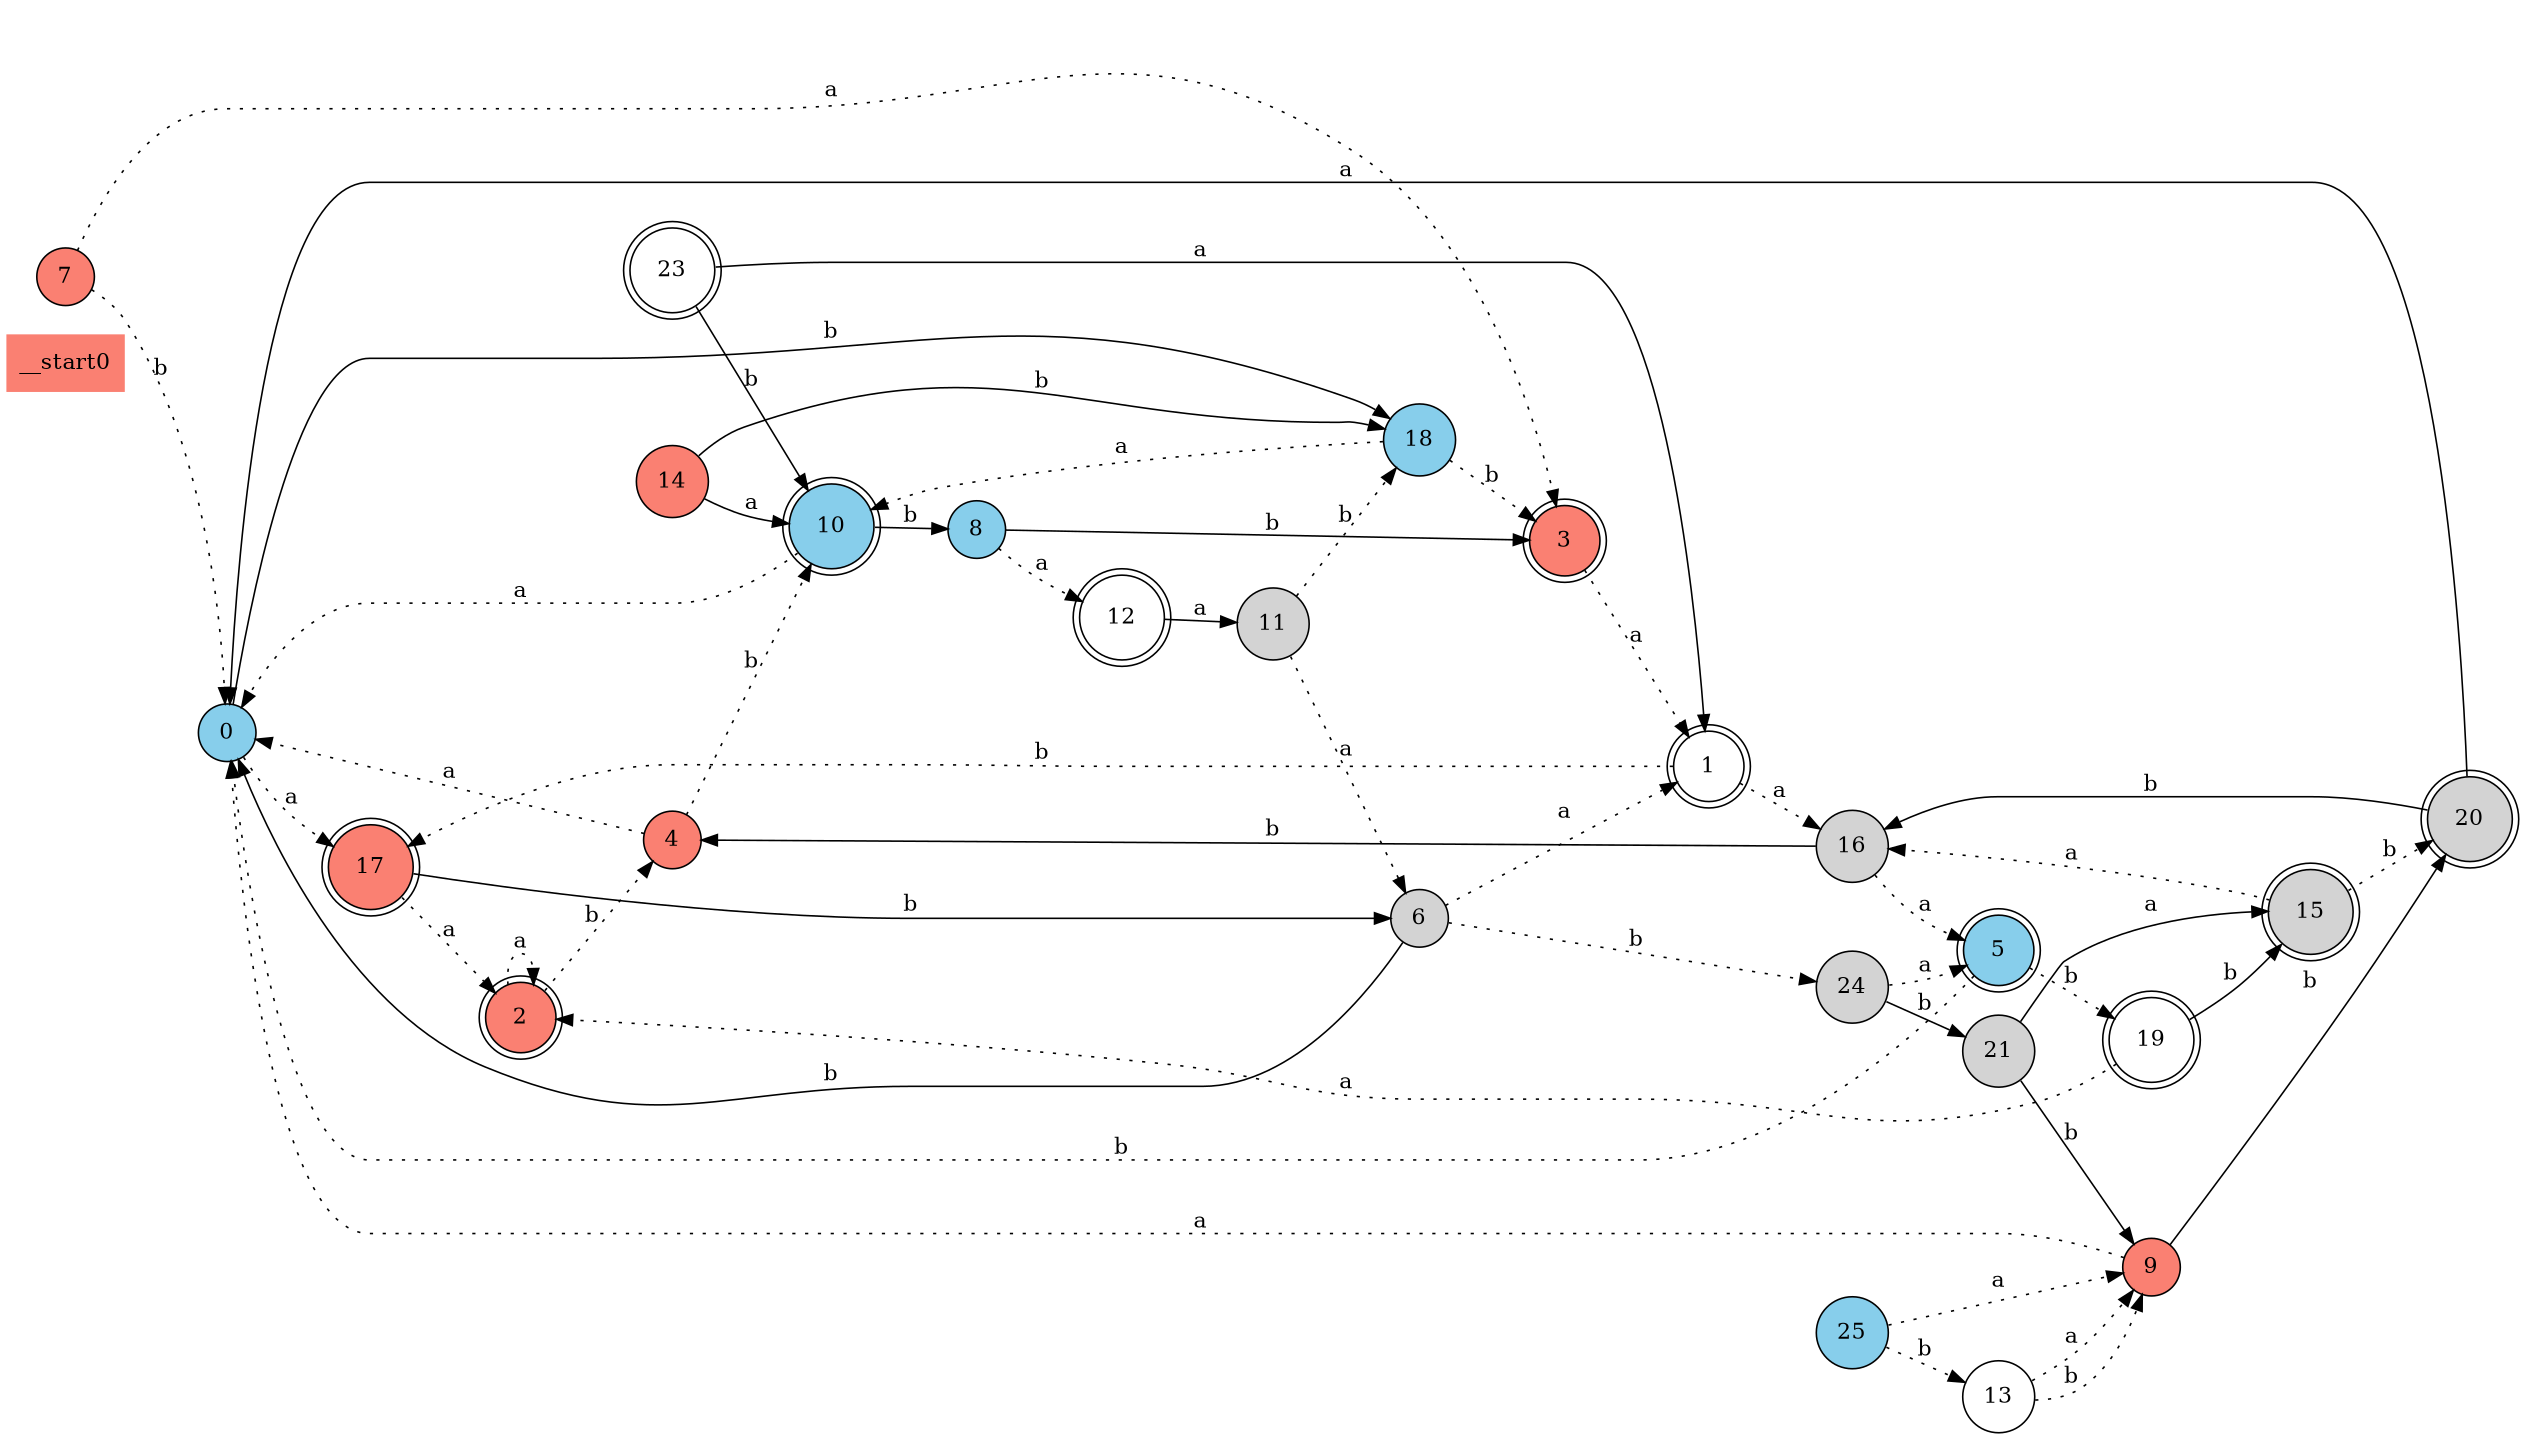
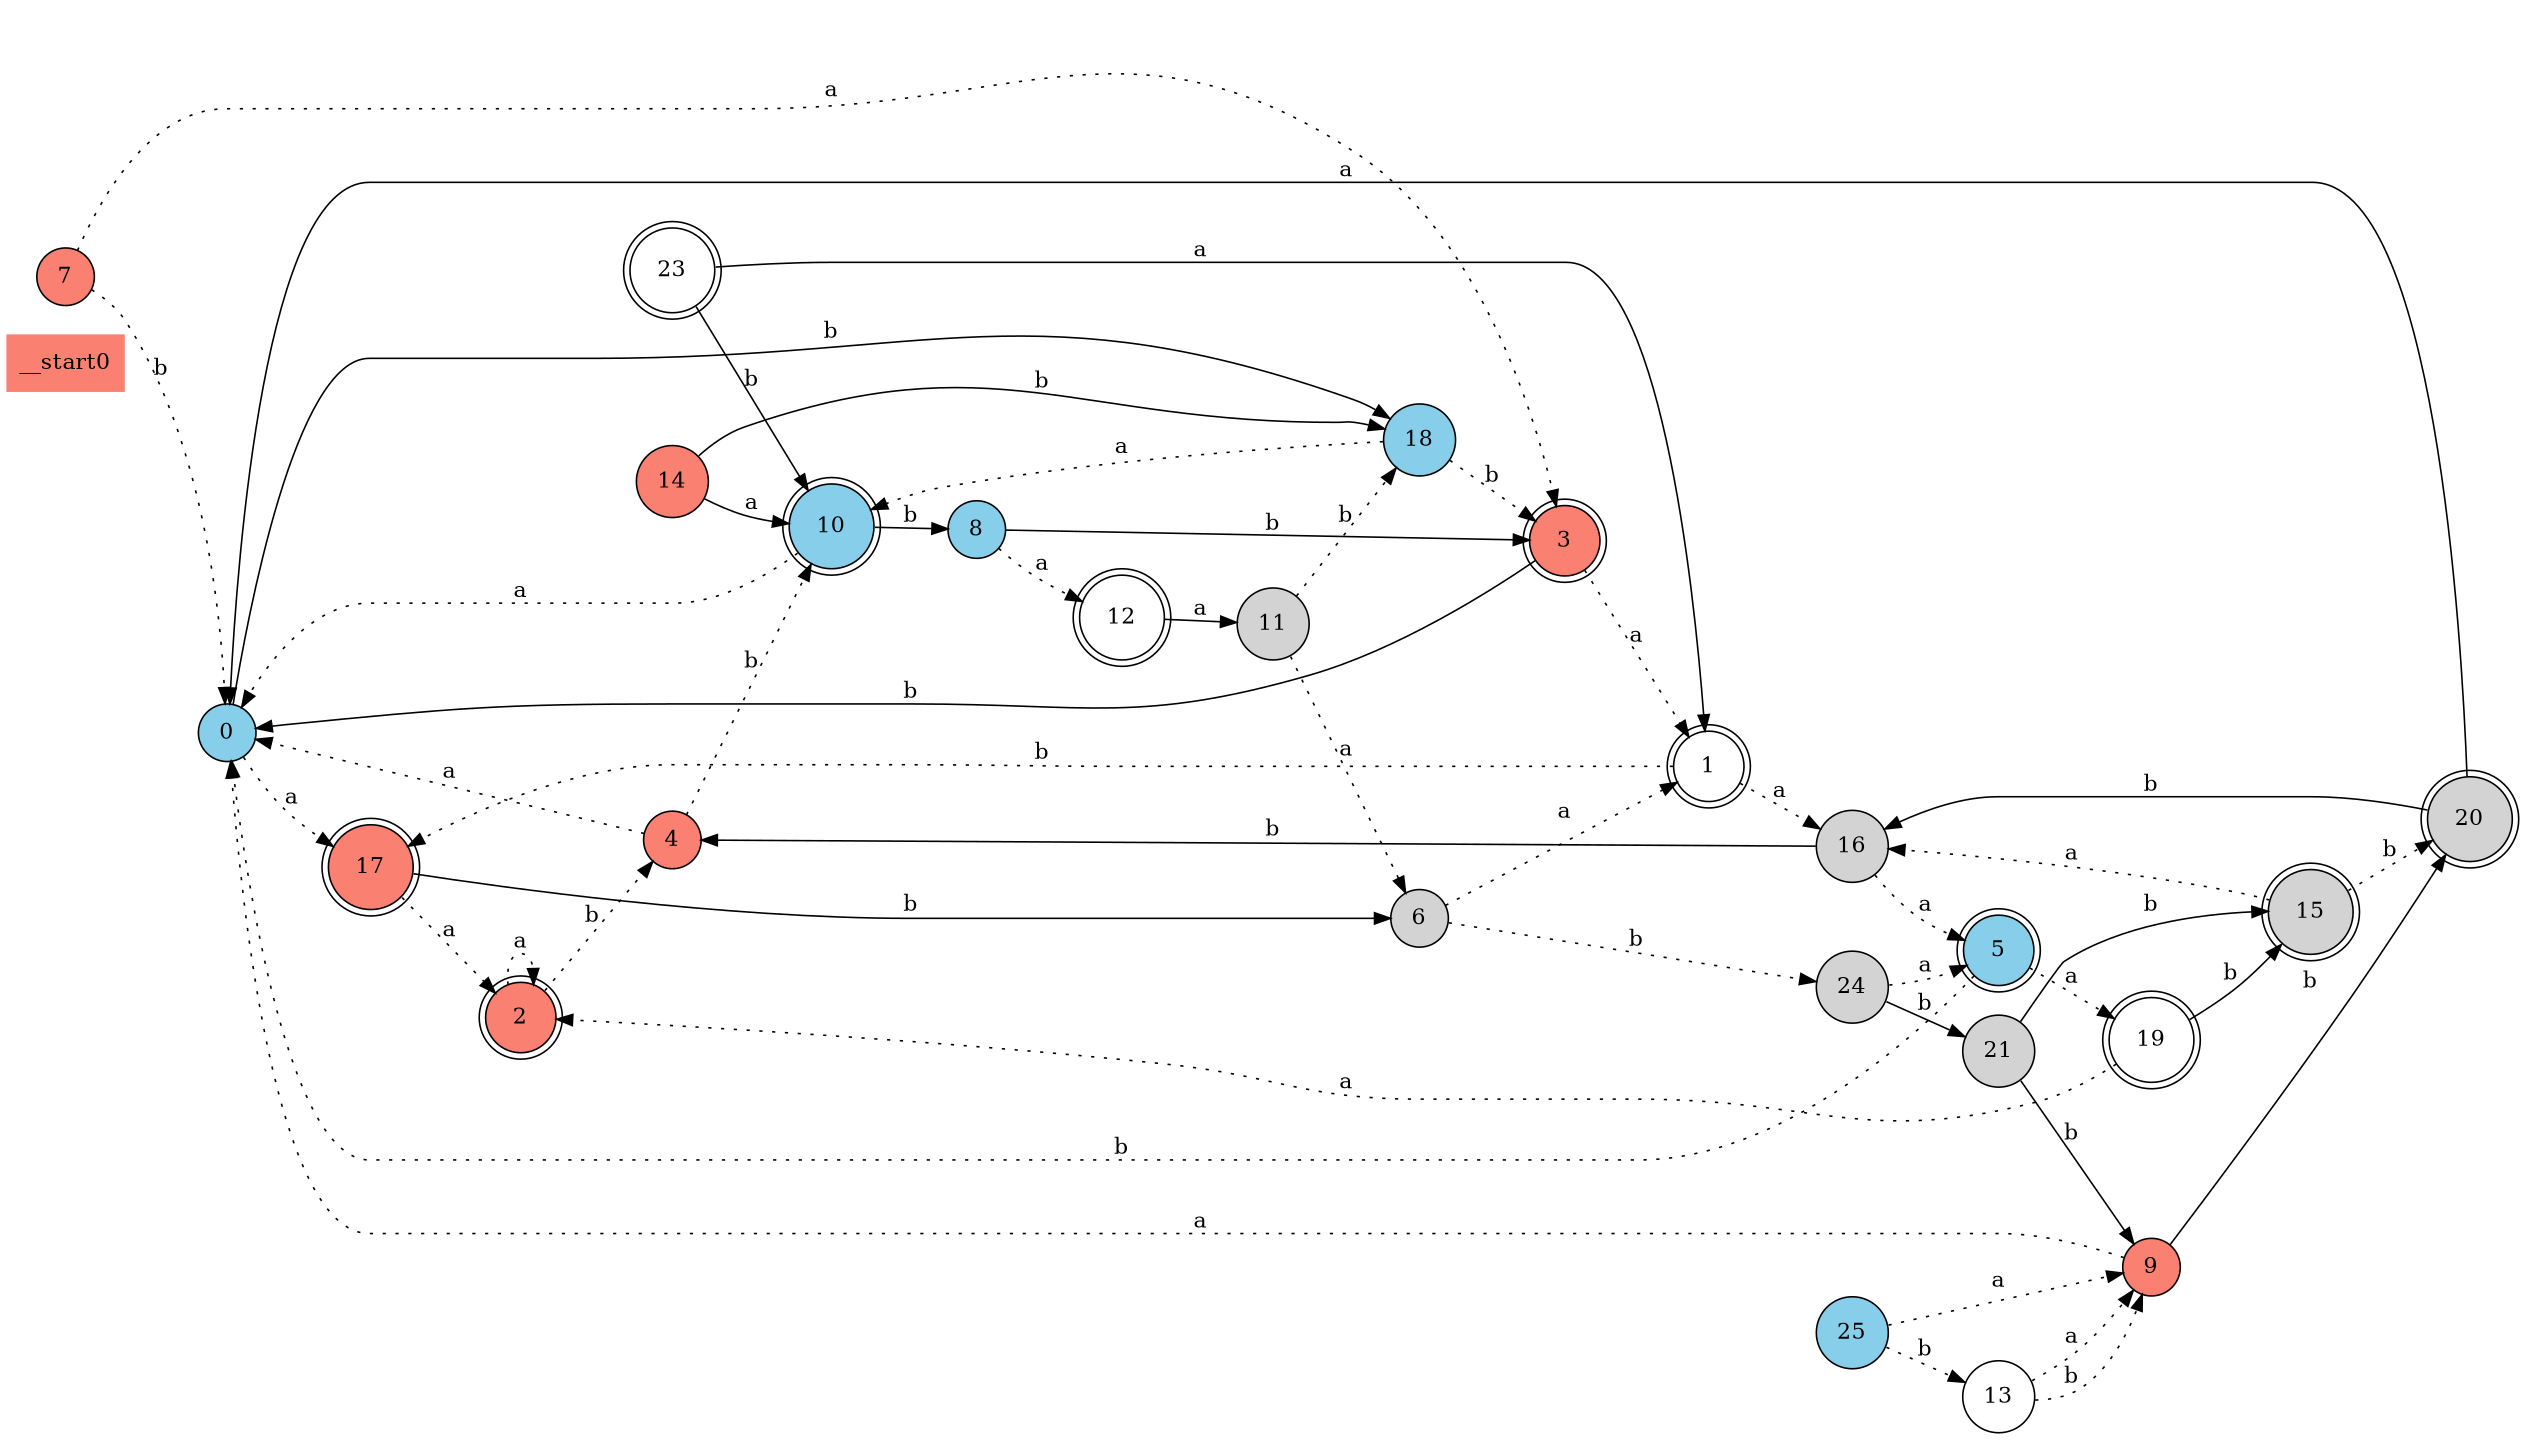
  digraph {
    rankdir=LR
    node [fillcolor=salmon shape=circle style=filled color=black]
    edge [style=dotted]
    __start0 [shape=none color=""]
    n2 [fillcolor=skyblue label=0]
    n3 [label=17 shape=doublecircle style="rounded,filled"]
    n4 [fillcolor=skyblue label=18]
    n5 [label=2 shape=doublecircle style="rounded,filled"]
    n6 [fillcolor=lightgrey label=6]
    n7 [label=3 shape=doublecircle style="rounded,filled"]
    n8 [fillcolor=skyblue label=10 shape=doublecircle style="rounded,filled"]
    n9 [fillcolor=white label=1 shape=doublecircle style="rounded,filled"]
    n10 [fillcolor=lightgrey label=16]
    n11 [label=4]
    n12 [fillcolor=skyblue label=5 shape=doublecircle style="rounded,filled"]
    n13 [fillcolor=skyblue label=8]
    n14 [fillcolor=white label=19 shape=doublecircle style="rounded,filled"]
    n15 [fillcolor=lightgrey label=15 shape=doublecircle style="rounded,filled"]
    n16 [fillcolor=lightgrey label=24]
    n17 [fillcolor=lightgrey label=21]
    n18 [label=7]
    n19 [fillcolor=white label=12 shape=doublecircle style="rounded,filled"]
    n20 [fillcolor=lightgrey label=11]
    n21 [label=9]
    n22 [fillcolor=lightgrey label=20 shape=doublecircle style="rounded,filled"]
    n23 [fillcolor=white label=13]
    n24 [label=14]
    n25 [fillcolor=white label=23 shape=doublecircle style="rounded,filled"]
    n26 [fillcolor=skyblue label=25]
    n2 -> n3 [label=a]
    n2 -> n4 [label=b style=solid]
    n3 -> n5 [label=a]
    n3 -> n6 [label=b style=solid]
    n4 -> n7 [label=b]
    n4 -> n8 [label=a]
    n5 -> n5 [label=a]
    n5 -> n11 [label=b]
    n6 -> n9 [label=a]
    n6 -> n16 [label=b]
-   n6 -> n2 [label=b style=solid]
+   n7 -> n2 [label=b style=solid]
    n7 -> n9 [label=a]
    n8 -> n2 [label=a]
    n8 -> n13 [label=b style=solid]
    n9 -> n3 [label=b]
    n9 -> n10 [label=a]
    n10 -> n11 [label=b style=solid]
    n10 -> n12 [label=a]
    n11 -> n2 [label=a]
    n11 -> n8 [label=b]
    n12 -> n2 [label=b]
-   n12 -> n14 [label=b]
+   n12 -> n14 [label=a]
    n13 -> n7 [label=b style=solid]
    n13 -> n19 [label=a]
    n14 -> n5 [label=a]
    n14 -> n15 [label=b style=solid]
    n15 -> n10 [label=a]
    n15 -> n22 [label=b]
    n16 -> n12 [label=a]
    n16 -> n17 [label=b style=solid]
-   n17 -> n15 [label=a style=solid]
+   n17 -> n15 [label=b style=solid]
    n17 -> n21 [label=b style=solid]
    n18 -> n2 [label=b]
    n18 -> n7 [label=a]
    n19 -> n20 [label=a style=solid]
    n20 -> n4 [label=b]
    n20 -> n6 [label=a]
    n21 -> n2 [label=a]
    n21 -> n22 [label=b style=solid]
    n22 -> n2 [label=a style=solid]
    n22 -> n10 [label=b style=solid]
    n23 -> n21 [label=a]
    n23 -> n21 [label=b]
    n24 -> n4 [label=b style=solid]
    n24 -> n8 [label=a style=solid]
    n25 -> n8 [label=b style=solid]
    n25 -> n9 [label=a style=solid]
    n26 -> n21 [label=a]
    n26 -> n23 [label=b]
  }
